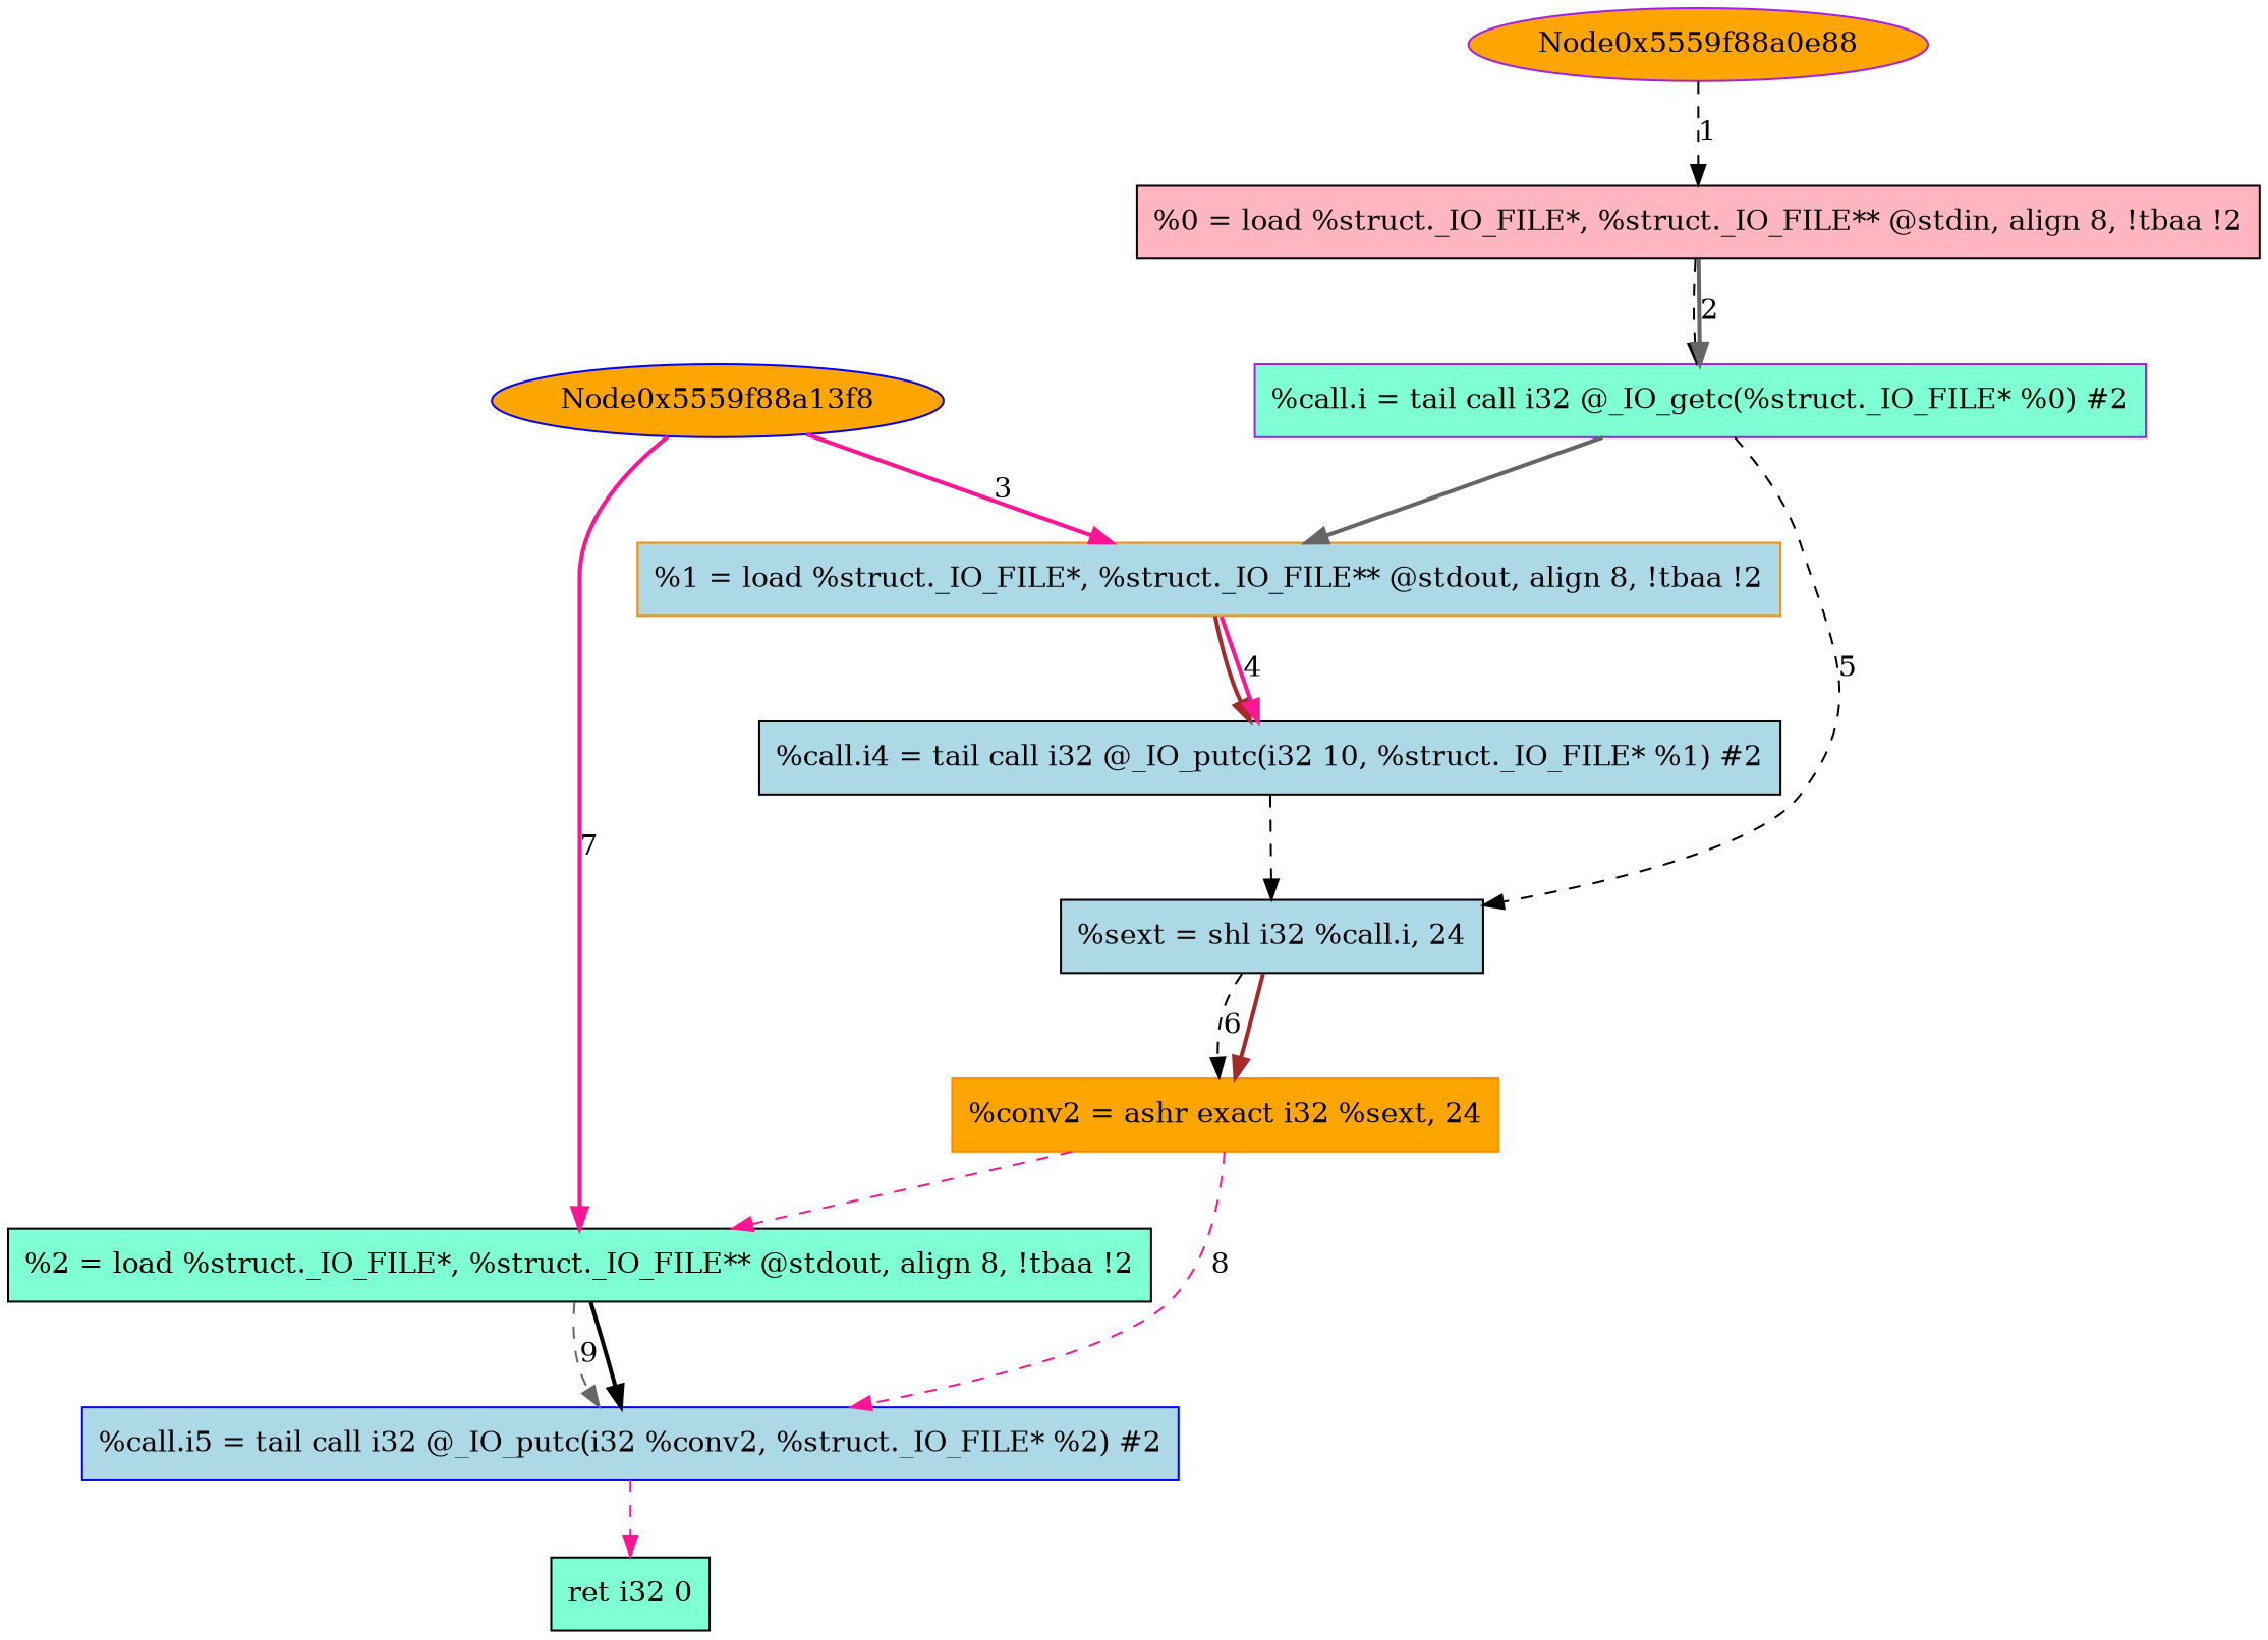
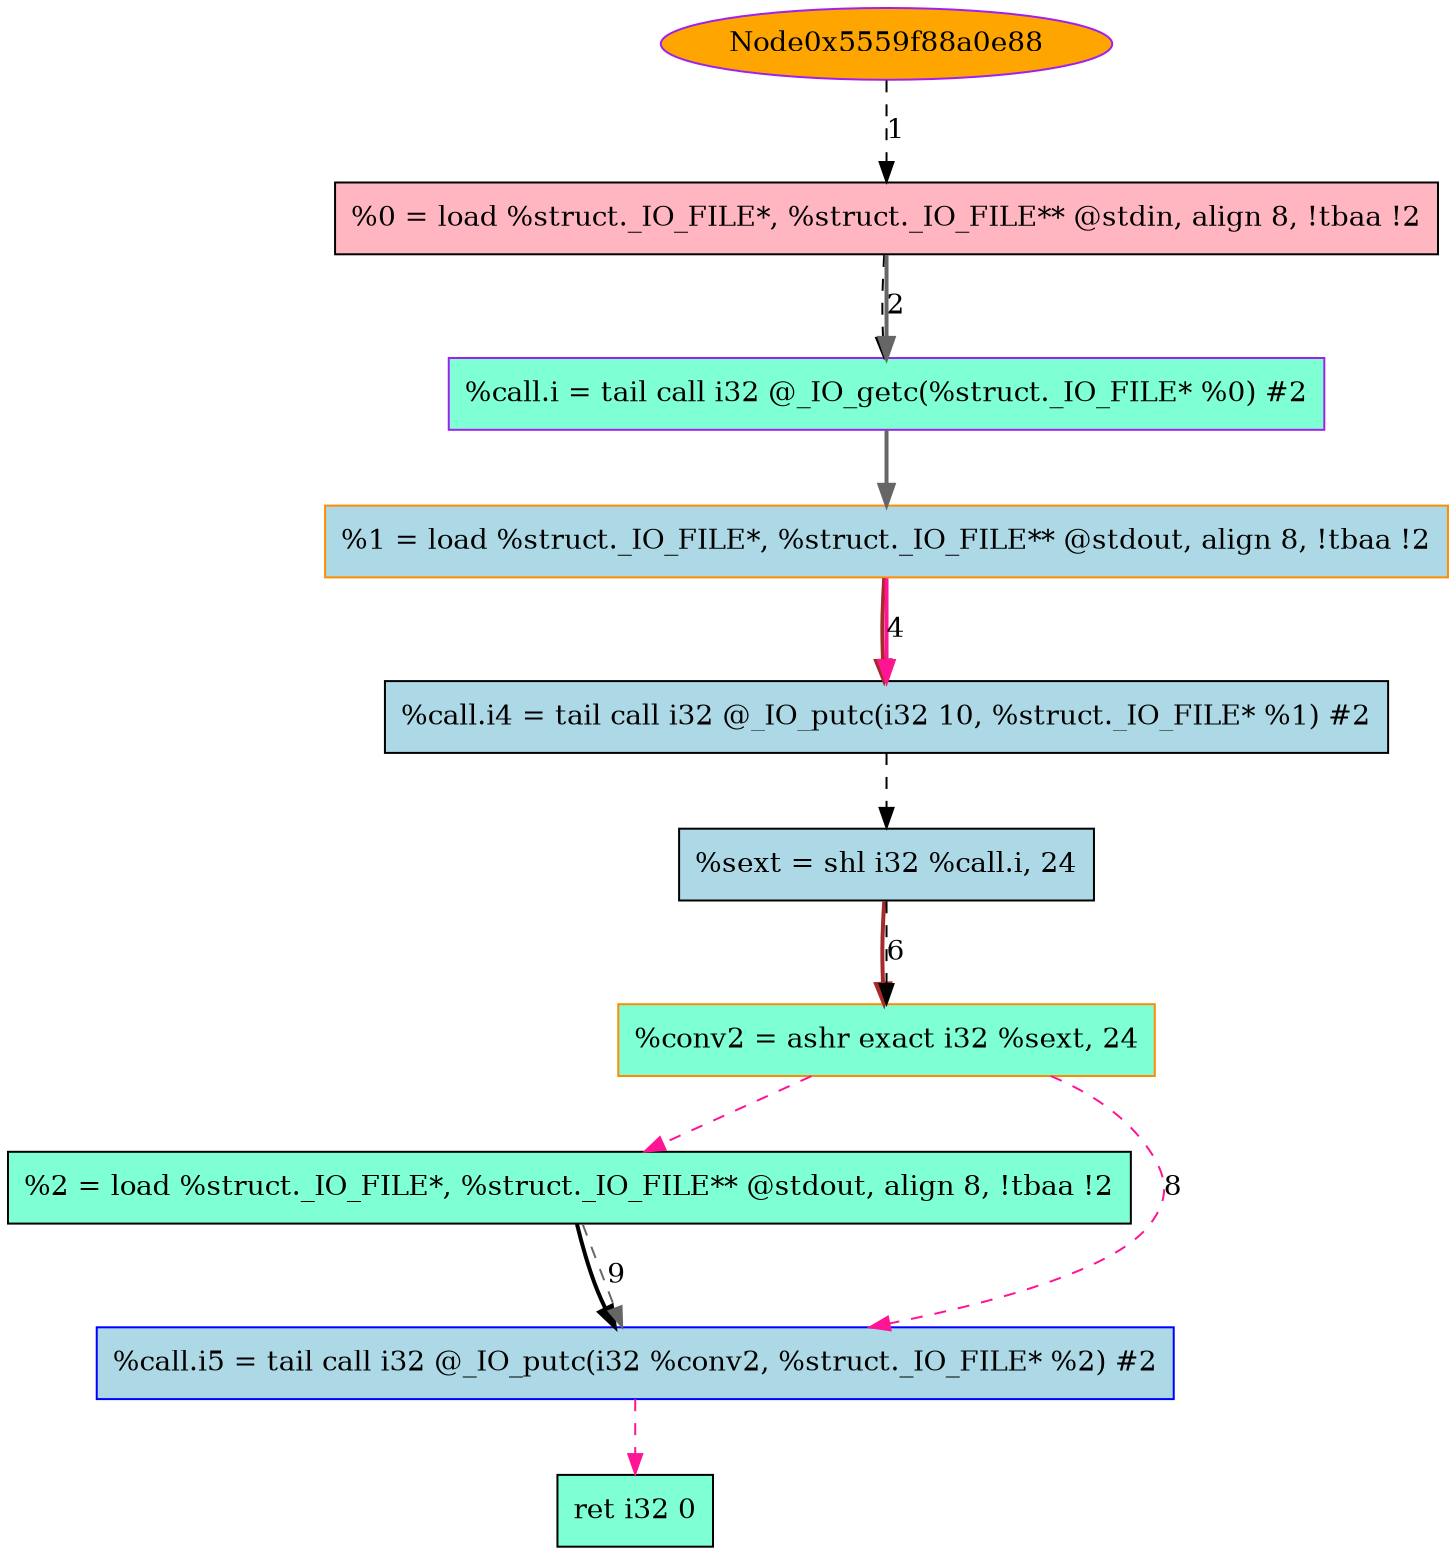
  digraph {
    node [color=black fillcolor=aquamarine shape=record style=filled]
    edge [color=black style=dashed]
    n1 [fillcolor=lightpink label="  %0 = load %struct._IO_FILE*, %struct._IO_FILE** @stdin, align 8, !tbaa !2"]
    n2 [color=purple label="  %call.i = tail call i32 @_IO_getc(%struct._IO_FILE* %0) #2"]
    n3 [color=darkorange fillcolor=lightblue label="  %1 = load %struct._IO_FILE*, %struct._IO_FILE** @stdout, align 8, !tbaa !2"]
    n4 [fillcolor=lightblue label="  %sext = shl i32 %call.i, 24"]
    n5 [fillcolor=lightblue label="  %call.i4 = tail call i32 @_IO_putc(i32 10, %struct._IO_FILE* %1) #2"]
-   n6 [color=darkorange fillcolor=orange label="  %conv2 = ashr exact i32 %sext, 24"]
+   n6 [color=darkorange label="  %conv2 = ashr exact i32 %sext, 24"]
    n7 [label="  %2 = load %struct._IO_FILE*, %struct._IO_FILE** @stdout, align 8, !tbaa !2"]
    n8 [color=blue fillcolor=lightblue label="  %call.i5 = tail call i32 @_IO_putc(i32 %conv2, %struct._IO_FILE* %2) #2"]
    n9 [label="  ret i32 0"]
    Node0x5559f88a0e88 [color=purple fillcolor=orange shape=""]
-   Node0x5559f88a13f8 [color=blue fillcolor=orange shape=""]
    n1 -> n2
    n1 -> n2 [color=gray40 label=2 style=bold]
    n2 -> n3 [color=gray40 style=bold]
-   n2 -> n4 [label=5]
    n3 -> n5 [color=brown style=bold]
    n3 -> n5 [color=deeppink label=4 style=bold]
    n4 -> n6 [color=brown style=bold]
    n4 -> n6 [label=6]
    n5 -> n4
    n6 -> n7 [color=deeppink]
    n6 -> n8 [color=deeppink label=8]
    n7 -> n8 [style=bold]
    n7 -> n8 [color=gray40 label=9]
    n8 -> n9 [color=deeppink]
    Node0x5559f88a0e88 -> n1 [label=1]
-   Node0x5559f88a13f8 -> n3 [color=deeppink label=3 style=bold]
-   Node0x5559f88a13f8 -> n7 [color=deeppink label=7 style=bold]
  }
